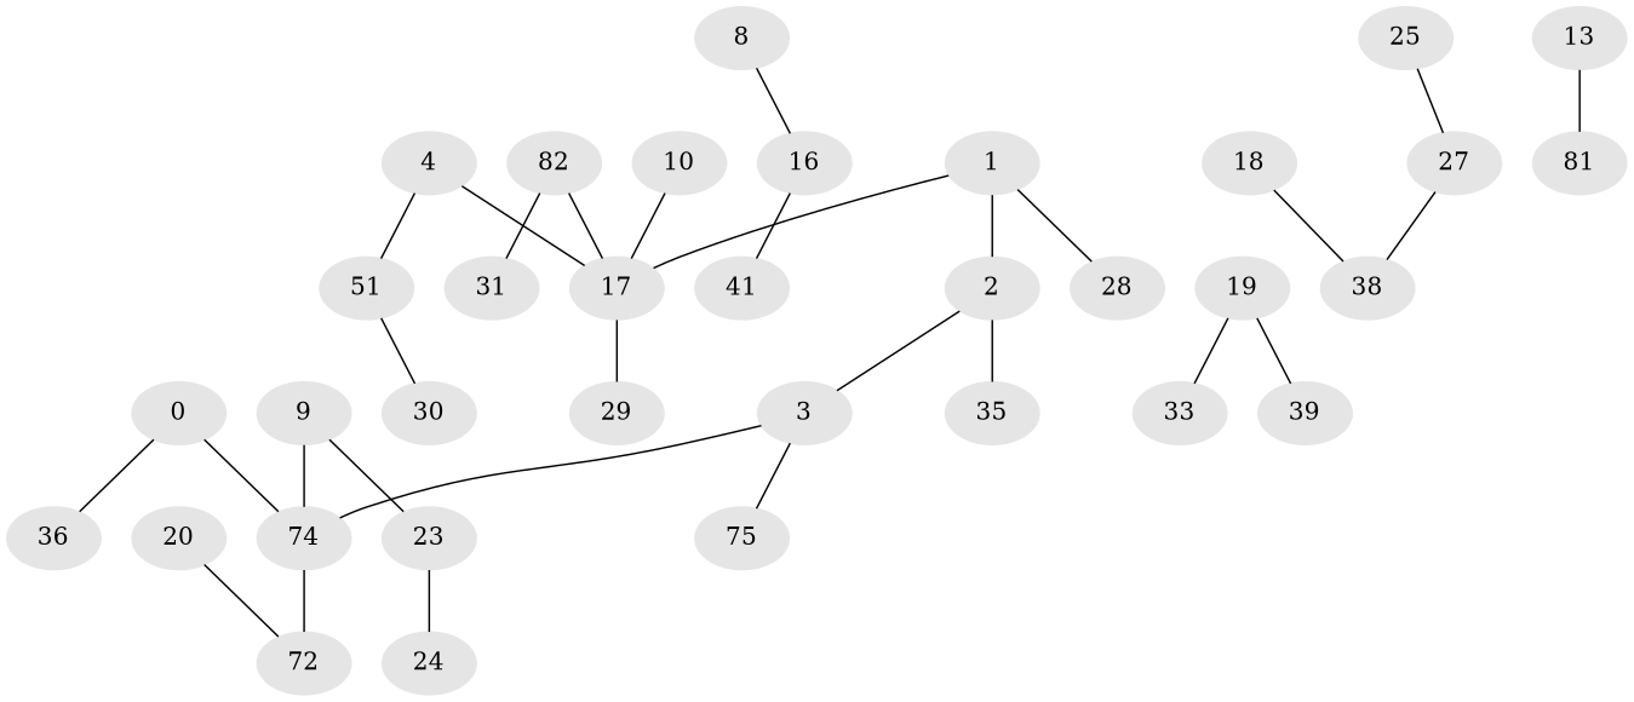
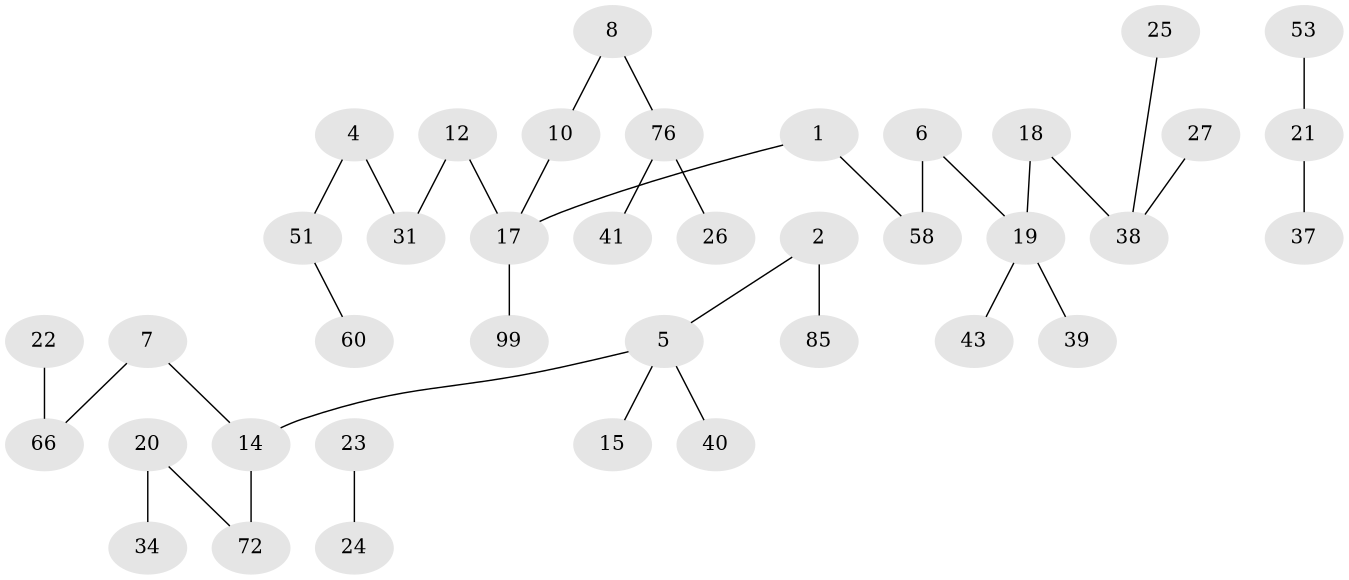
  graph {
    node [color=gray90 style=filled]
    edge [weight=1.0]
    1
    2
    17
-   28
-   3
-   35
-   29
-   14 [label=74]
-   15 [label=75]
+   28 [label=58]
+   3 [label=5]
+   35 [label=85]
+   29 [label=99]
+   14
+   15
+   40
    n11 [label=72]
    4
    n13 [label=51]
-   30
-   13
-   21 [label=81]
+   30 [label=60]
+   13 [label=53]
+   21
+   6
    19
-   33
+   33 [label=43]
    39
-   7 [label=0]
-   36
+   7
+   36 [label=66]
    8
    10
-   16
+   16 [label=76]
+   26
    41
-   9
    23
    24
-   12 [label=82]
+   12
    31
+   37
    18
    38
    20
+   34
+   22
    25
    27
-   1 -- 2
    1 -- 17
    1 -- 28
    2 -- 3
    2 -- 35
    17 -- 29
    3 -- 14
    3 -- 15
+   3 -- 40
    14 -- n11
-   4 -- 17
+   4 -- 31
    4 -- n13
    n13 -- 30
    13 -- 21
+   21 -- 37
+   6 -- 28
+   6 -- 19
    19 -- 33
    19 -- 39
    7 -- 14
    7 -- 36
+   8 -- 10
    8 -- 16
    10 -- 17
+   16 -- 26
    16 -- 41
-   9 -- 14
-   9 -- 23
    23 -- 24
    12 -- 17
    12 -- 31
+   18 -- 19
    18 -- 38
    20 -- n11
-   25 -- 27
+   20 -- 34
+   22 -- 36
+   25 -- 38
    27 -- 38
  }
